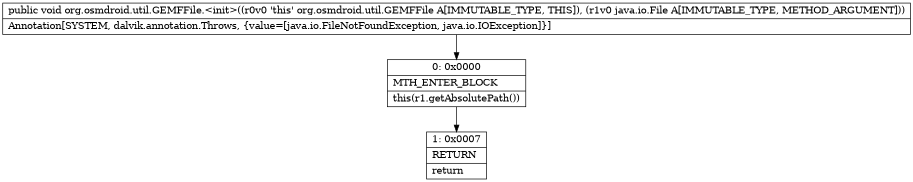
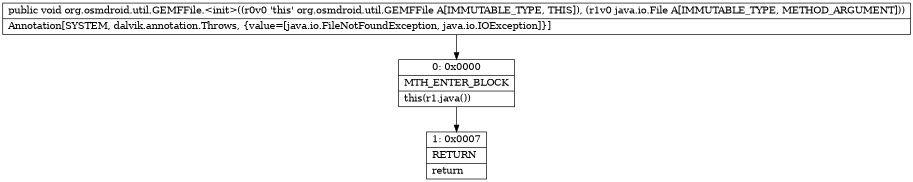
  digraph {
    node [shape=record]
-   n1 [label="{0\:\ 0x0000|MTH_ENTER_BLOCK\l|this(r1.getAbsolutePath())\l}"]
+   n1 [label="{0\:\ 0x0000|MTH_ENTER_BLOCK\l|this(r1.java())\l}"]
    n2 [label="{1\:\ 0x0007|RETURN\l|return\l}"]
    n3 [label="{public void org.osmdroid.util.GEMFFile.\<init\>((r0v0 'this' org.osmdroid.util.GEMFFile A[IMMUTABLE_TYPE, THIS]), (r1v0 java.io.File A[IMMUTABLE_TYPE, METHOD_ARGUMENT]))  | Annotation[SYSTEM, dalvik.annotation.Throws, \{value=[java.io.FileNotFoundException, java.io.IOException]\}]\l}"]
    n1 -> n2
    n3 -> n1
  }
